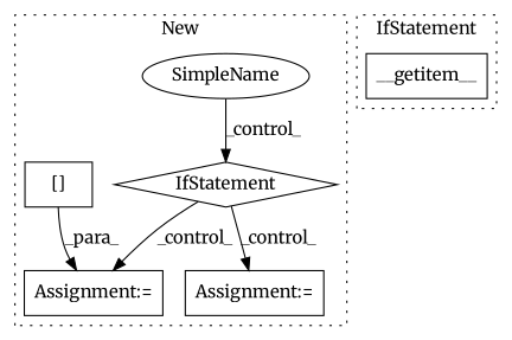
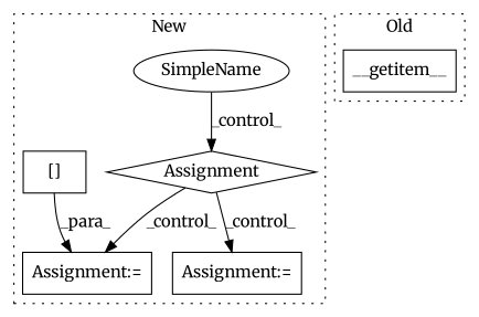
  digraph {
    fontname=Merriweather
    node [a=7 fontname=Merriweather l=1 shape=box]
    edge [fontname=Merriweather]
-   n1 [a=25 l="10,2" label=IfStatement s="1153,1208" shape=diamond]
+   n1 [a=25 l="10,2" label=Assignment s="1153,1208" shape=diamond]
    n2 [label="Assignment:=" s=1226]
    n3 [a=42 label=SimpleName shape=ellipse l=""]
    n4 [label="Assignment:=" s=1275]
    n5 [a=2 l="5,1" label="[]" s="1227,1242"]
    n6 [a=32 l="12,1" label=__getitem__ s="1967,2001"]
    subgraph cluster_1 {
      label=New
      style=dotted
      n1
      n2
      n3
      n4
      n5
    }
    subgraph cluster_2 {
-     label=IfStatement
+     label=Old
      style=dotted
      n6
    }
    n1 -> n2 [label=_control_]
    n1 -> n4 [label=_control_]
    n3 -> n1 [label=_control_]
    n5 -> n2 [label=_para_]
  }
